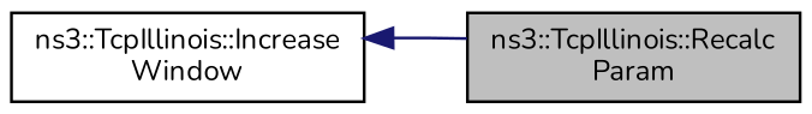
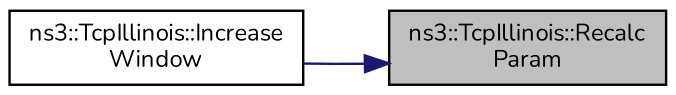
  digraph {
    rankdir=RL
    fontname=Nunito
    node [color=black fontname=Nunito fontsize=10 shape=record style=filled]
    n1 [fillcolor=grey75 fontcolor=black height=0.2 label="ns3::TcpIllinois::Recalc\lParam" width=0.4]
    n2 [fillcolor=white height=0.2 label="ns3::TcpIllinois::Increase\lWindow" width=0.4]
-   n2 -> n1 [color=midnightblue dir=back fontname=Nunito fontsize=10 labelfontname=Helvetica labelfontsize=10 style=solid]
+   n1 -> n2 [color=midnightblue dir=back fontname=Nunito fontsize=10 labelfontname=Helvetica labelfontsize=10 style=solid]
  }
